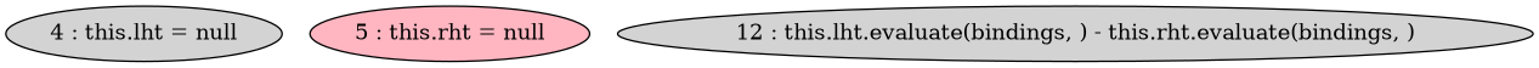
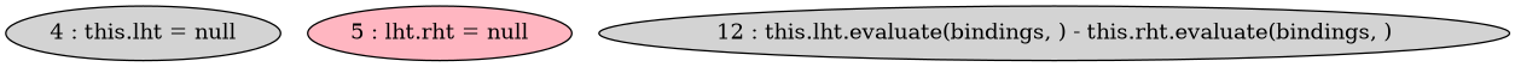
  digraph {
    node [style=filled fillcolor=lightgrey]
    "4 : this.lht = null"
-   "5 : this.rht = null" [fillcolor=lightpink]
+   "5 : this.rht = null" [fillcolor=lightpink label="5 : lht.rht = null"]
    "12 : this.lht.evaluate(bindings, ) - this.rht.evaluate(bindings, )"
  }
